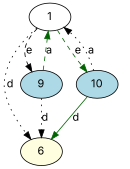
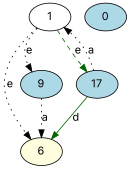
  strict digraph {
    fontname=Inter
    node [fillcolor=lightblue fontname=Inter style=filled]
    edge [color=black fontname=Inter style=dotted]
    1 [fillcolor=white]
    n2 [fillcolor=lightyellow label=6]
    9
-   10
-   1 -> n2 [label=d]
-   1 -> 9 [label=e style=dashed]
+   10 [label=17]
+   0
+   1 -> n2 [label=e]
+   1 -> 9 [label=e]
    1 -> 10 [color=darkgreen label=e style=dashed]
-   9 -> 1 [color=darkgreen label=a style=dashed]
-   9 -> n2 [label=d]
+   9 -> n2 [label=a]
    10 -> 1 [label=a]
    10 -> n2 [color=darkgreen label=d style=solid]
  }
